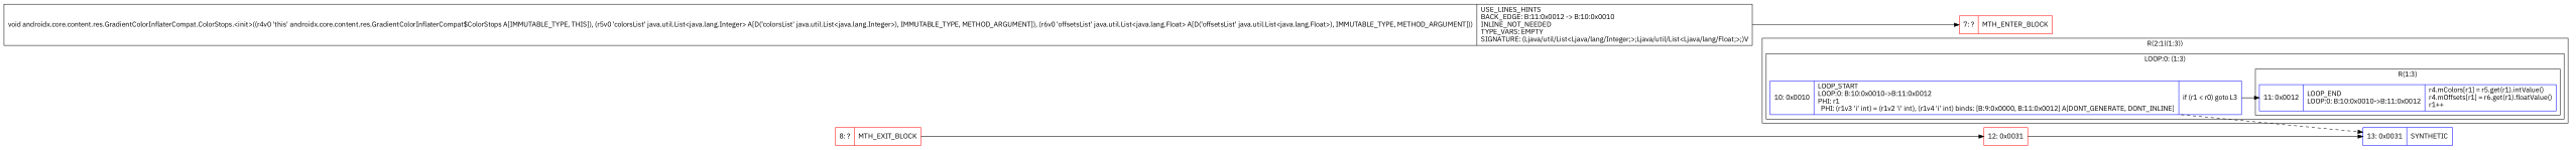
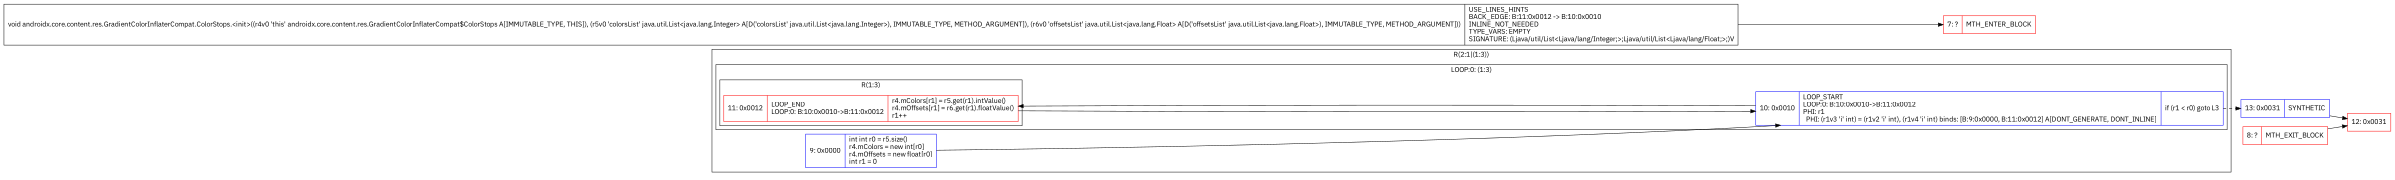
  digraph {
    fontname="IBM Plex Sans"
    rankdir=LR
    node [color=blue fontname="IBM Plex Sans" shape=record]
    edge [fontname="IBM Plex Sans"]
-   n1 [label="{11\:\ 0x0012|LOOP_END\lLOOP:0: B:10:0x0010\-\>B:11:0x0012\l|r4.mColors[r1] = r5.get(r1).intValue()\lr4.mOffsets[r1] = r6.get(r1).floatValue()\lr1++\l}"]
+   n1 [color=red label="{11\:\ 0x0012|LOOP_END\lLOOP:0: B:10:0x0010\-\>B:11:0x0012\l|r4.mColors[r1] = r5.get(r1).intValue()\lr4.mOffsets[r1] = r6.get(r1).floatValue()\lr1++\l}"]
    n2 [label="{10\:\ 0x0010|LOOP_START\lLOOP:0: B:10:0x0010\-\>B:11:0x0012\lPHI: r1 \l  PHI: (r1v3 'i' int) = (r1v2 'i' int), (r1v4 'i' int) binds: [B:9:0x0000, B:11:0x0012] A[DONT_GENERATE, DONT_INLINE]\l|if (r1 \< r0) goto L3\l}"]
+   n3 [label="{9\:\ 0x0000|int int r0 = r5.size()\lr4.mColors = new int[r0]\lr4.mOffsets = new float[r0]\lint r1 = 0\l}"]
    n4 [label="{13\:\ 0x0031|SYNTHETIC\l}"]
    n5 [color=red label="{12\:\ 0x0031}"]
    n6 [color=red label="{7\:\ ?|MTH_ENTER_BLOCK\l}"]
    n7 [color=red label="{8\:\ ?|MTH_EXIT_BLOCK\l}"]
    n8 [label="{void androidx.core.content.res.GradientColorInflaterCompat.ColorStops.\<init\>((r4v0 'this' androidx.core.content.res.GradientColorInflaterCompat$ColorStops A[IMMUTABLE_TYPE, THIS]), (r5v0 'colorsList' java.util.List\<java.lang.Integer\> A[D('colorsList' java.util.List\<java.lang.Integer\>), IMMUTABLE_TYPE, METHOD_ARGUMENT]), (r6v0 'offsetsList' java.util.List\<java.lang.Float\> A[D('offsetsList' java.util.List\<java.lang.Float\>), IMMUTABLE_TYPE, METHOD_ARGUMENT]))  | USE_LINES_HINTS\lBACK_EDGE: B:11:0x0012 \-\> B:10:0x0010\lINLINE_NOT_NEEDED\lTYPE_VARS: EMPTY\lSIGNATURE: (Ljava\/util\/List\<Ljava\/lang\/Integer;\>;Ljava\/util\/List\<Ljava\/lang\/Float;\>;)V\l}" color=""]
    subgraph cluster_1 {
      label="R(2:1|(1:3))"
+     n3
      subgraph cluster_2 {
        label="LOOP:0: (1:3)"
        n2
        subgraph cluster_3 {
          label="R(1:3)"
          n1
        }
      }
    }
+   n1 -> n2
    n2 -> n1
    n2 -> n4 [style=dashed]
-   n5 -> n4
+   n3 -> n2
+   n4 -> n5
    n7 -> n5
    n8 -> n6
  }
